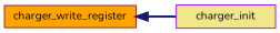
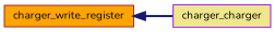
  digraph {
    rankdir=LR
    fontname=Nunito
    node [fontname=Nunito fontsize=10 shape=record style=filled]
    n1 [color=brown fillcolor=orange fontcolor=black height=0.2 label=charger_write_register width=0.4]
-   n2 [color=purple fillcolor=khaki height=0.2 label=charger_init width=0.4]
+   n2 [color=purple fillcolor=khaki height=0.2 label=charger_charger width=0.4]
    n1 -> n2 [color=midnightblue dir=back fontname=Nunito fontsize=10 labelfontname=Helvetica labelfontsize=10 style=bold]
  }
